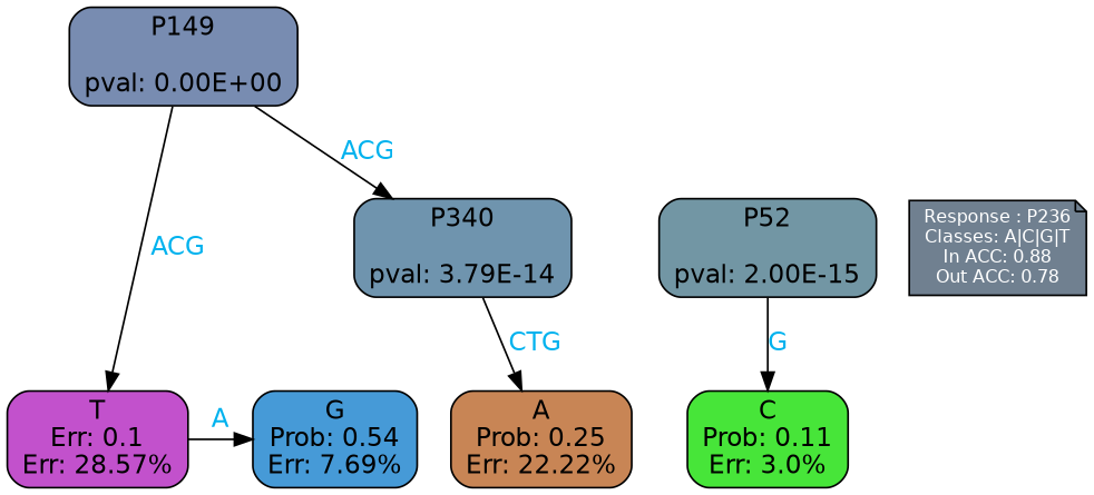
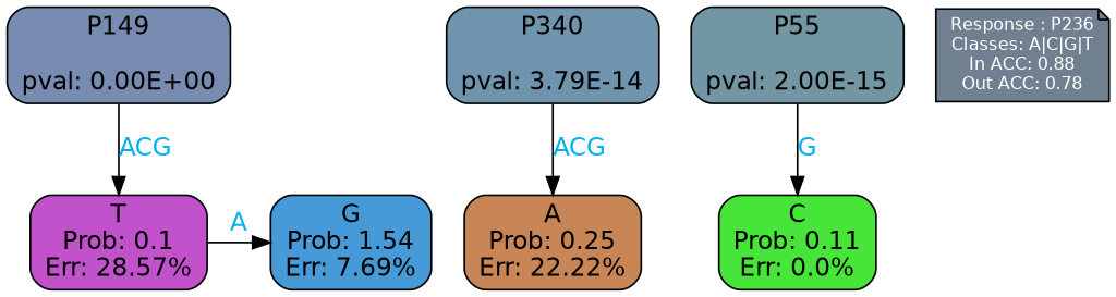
  digraph {
    ranksep=equally
    splines=polylines
    node [color=black fontname=helvetica shape=box style="filled, rounded"]
    edge [fontcolor=deepskyblue2 fontname=helvetica]
-   n1 [fillcolor="#469ad7" label="G\nProb: 0.54\nErr: 7.69%"]
+   n1 [fillcolor="#469ad7" label="G\nProb: 1.54\nErr: 7.69%"]
    n2 [fillcolor="#c88555" label="A\nProb: 0.25\nErr: 22.22%"]
-   n3 [fillcolor="#c251cc" label="T\nErr: 0.1\nErr: 28.57%"]
-   n4 [fillcolor="#47e539" label="C\nProb: 0.11\nErr: 3.0%"]
+   n3 [fillcolor="#c251cc" label="T\nProb: 0.1\nErr: 28.57%"]
+   n4 [fillcolor="#47e539" label="C\nProb: 0.11\nErr: 0.0%"]
    n5 [align=left fillcolor=slategray fontcolor=white fontsize=10 label="Response : P236\nClasses: A|C|G|T\nIn ACC: 0.88\nOut ACC: 0.78\n" shape=note style=filled]
-   n6 [fillcolor="#7296a4" label="P52\n\npval: 2.00E-15"]
+   n6 [fillcolor="#7296a4" label="P55\n\npval: 2.00E-15"]
    n7 [fillcolor="#788cb1" label="P149\n\npval: 0.00E+00"]
    n8 [fillcolor="#6f94ae" label="P340\n\npval: 3.79E-14"]
    subgraph sub_1 {
      rank=same
      n1
      n2
      n3
      n4
    }
    subgraph sub_2 {
      rank=same
      n5
      n6
    }
    n3 -> n1 [label=A]
    n6 -> n4 [label=G]
    n7 -> n3 [label=ACG]
-   n7 -> n8 [label=ACG]
-   n8 -> n2 [label=CTG]
+   n8 -> n2 [label=ACG]
  }
